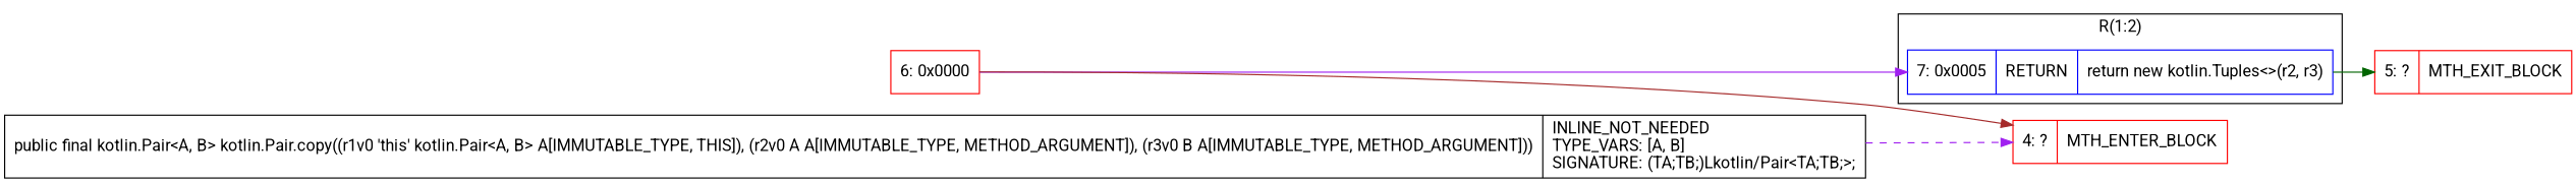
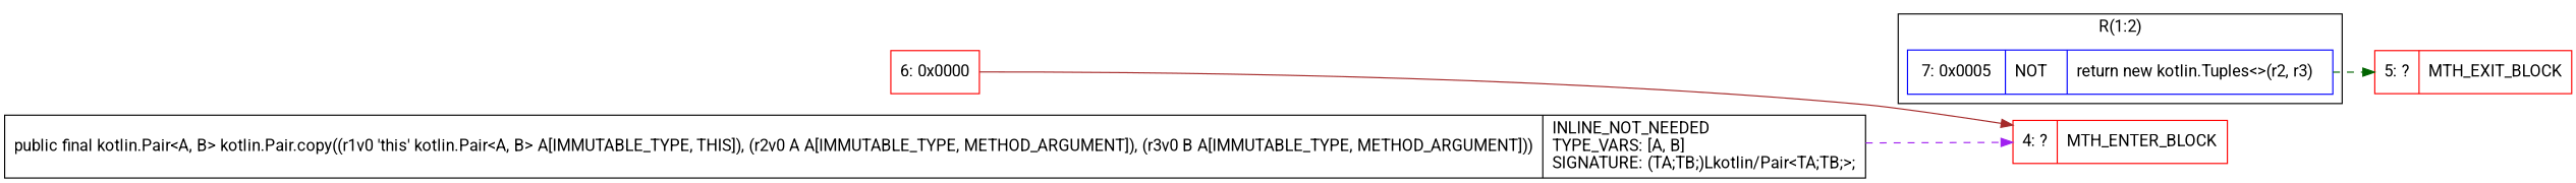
  digraph {
    fontname=Roboto
    rankdir=LR
    node [color=red fontname=Roboto shape=record]
    edge [color=purple fontname=Roboto style=dashed]
-   n1 [color=blue label="{7\:\ 0x0005|RETURN\l|return new kotlin.Tuples\<\>(r2, r3)\l}"]
+   n1 [color=blue label="{7\:\ 0x0005|NOT\l|return new kotlin.Tuples\<\>(r2, r3)\l}"]
    n2 [label="{5\:\ ?|MTH_EXIT_BLOCK\l}"]
    n3 [label="{4\:\ ?|MTH_ENTER_BLOCK\l}"]
    n4 [label="{6\:\ 0x0000}"]
    n5 [label="{public final kotlin.Pair\<A, B\> kotlin.Pair.copy((r1v0 'this' kotlin.Pair\<A, B\> A[IMMUTABLE_TYPE, THIS]), (r2v0 A A[IMMUTABLE_TYPE, METHOD_ARGUMENT]), (r3v0 B A[IMMUTABLE_TYPE, METHOD_ARGUMENT]))  | INLINE_NOT_NEEDED\lTYPE_VARS: [A, B]\lSIGNATURE: (TA;TB;)Lkotlin\/Pair\<TA;TB;\>;\l}" color=""]
    subgraph cluster_1 {
      label="R(1:2)"
      n1
    }
-   n1 -> n2 [color=darkgreen style=solid]
-   n4 -> n1 [style=solid]
+   n1 -> n2 [color=darkgreen]
    n4 -> n3 [color=brown style=solid]
    n5 -> n3
  }
